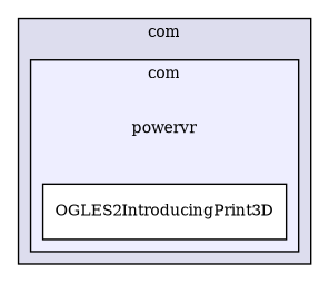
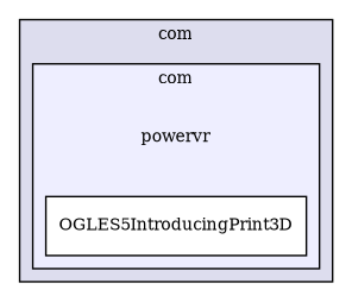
  digraph {
    compound=true
    rankdir=LR
    fontname="DejaVu Serif"
    node [fontname="DejaVu Serif" fontsize=10]
    n1 [label=powervr shape=plaintext]
-   n2 [color=black fillcolor=white label=OGLES2IntroducingPrint3D shape=box style=filled]
+   n2 [color=black fillcolor=white label=OGLES5IntroducingPrint3D shape=box style=filled]
    subgraph cluster_1 {
      bgcolor="#ddddee"
      fontsize=10
      label=com
      pencolor=black
      subgraph cluster_2 {
        bgcolor="#eeeeff"
        fontsize=10
        pencolor=black
        n1
        n2
      }
    }
  }
